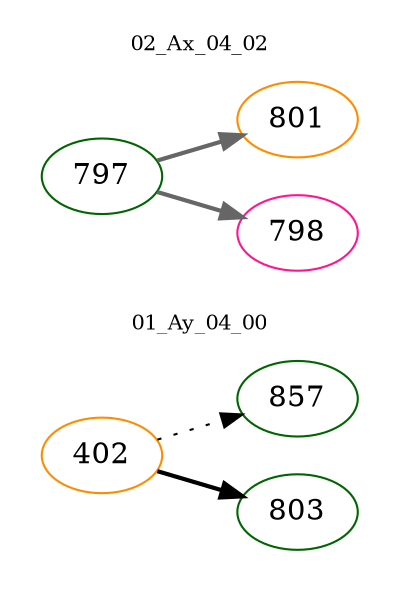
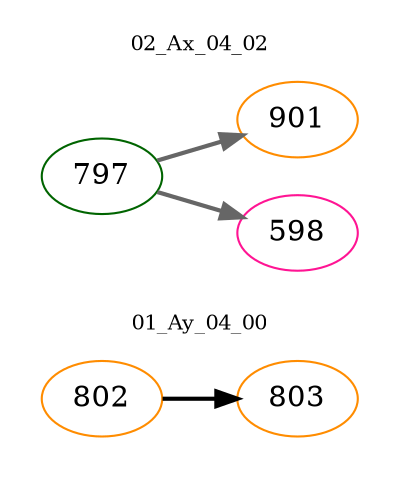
  digraph {
    rankdir=LR
    node [color=darkgreen]
    edge [color=black style=bold]
-   n1 [color=darkorange label=402]
-   n2 [label=803]
-   n3 [label=857]
+   n1 [color=darkorange label=802]
+   n2 [color=darkorange label=803]
    n4 [label=797]
-   n5 [color=deeppink label=798]
-   n6 [color=darkorange label=801]
+   n5 [color=deeppink label=598]
+   n6 [color=darkorange label=901]
    subgraph cluster_1 {
      color=white
      fontsize=10
      label="01_Ay_04_00"
      n1
      n2
-     n3
    }
    subgraph cluster_2 {
      color=white
      fontsize=10
      label="02_Ax_04_02"
      n4
      n5
      n6
    }
    n1 -> n2
-   n1 -> n3 [style=dotted]
    n4 -> n5 [color=gray40]
    n4 -> n6 [color=gray40]
  }
